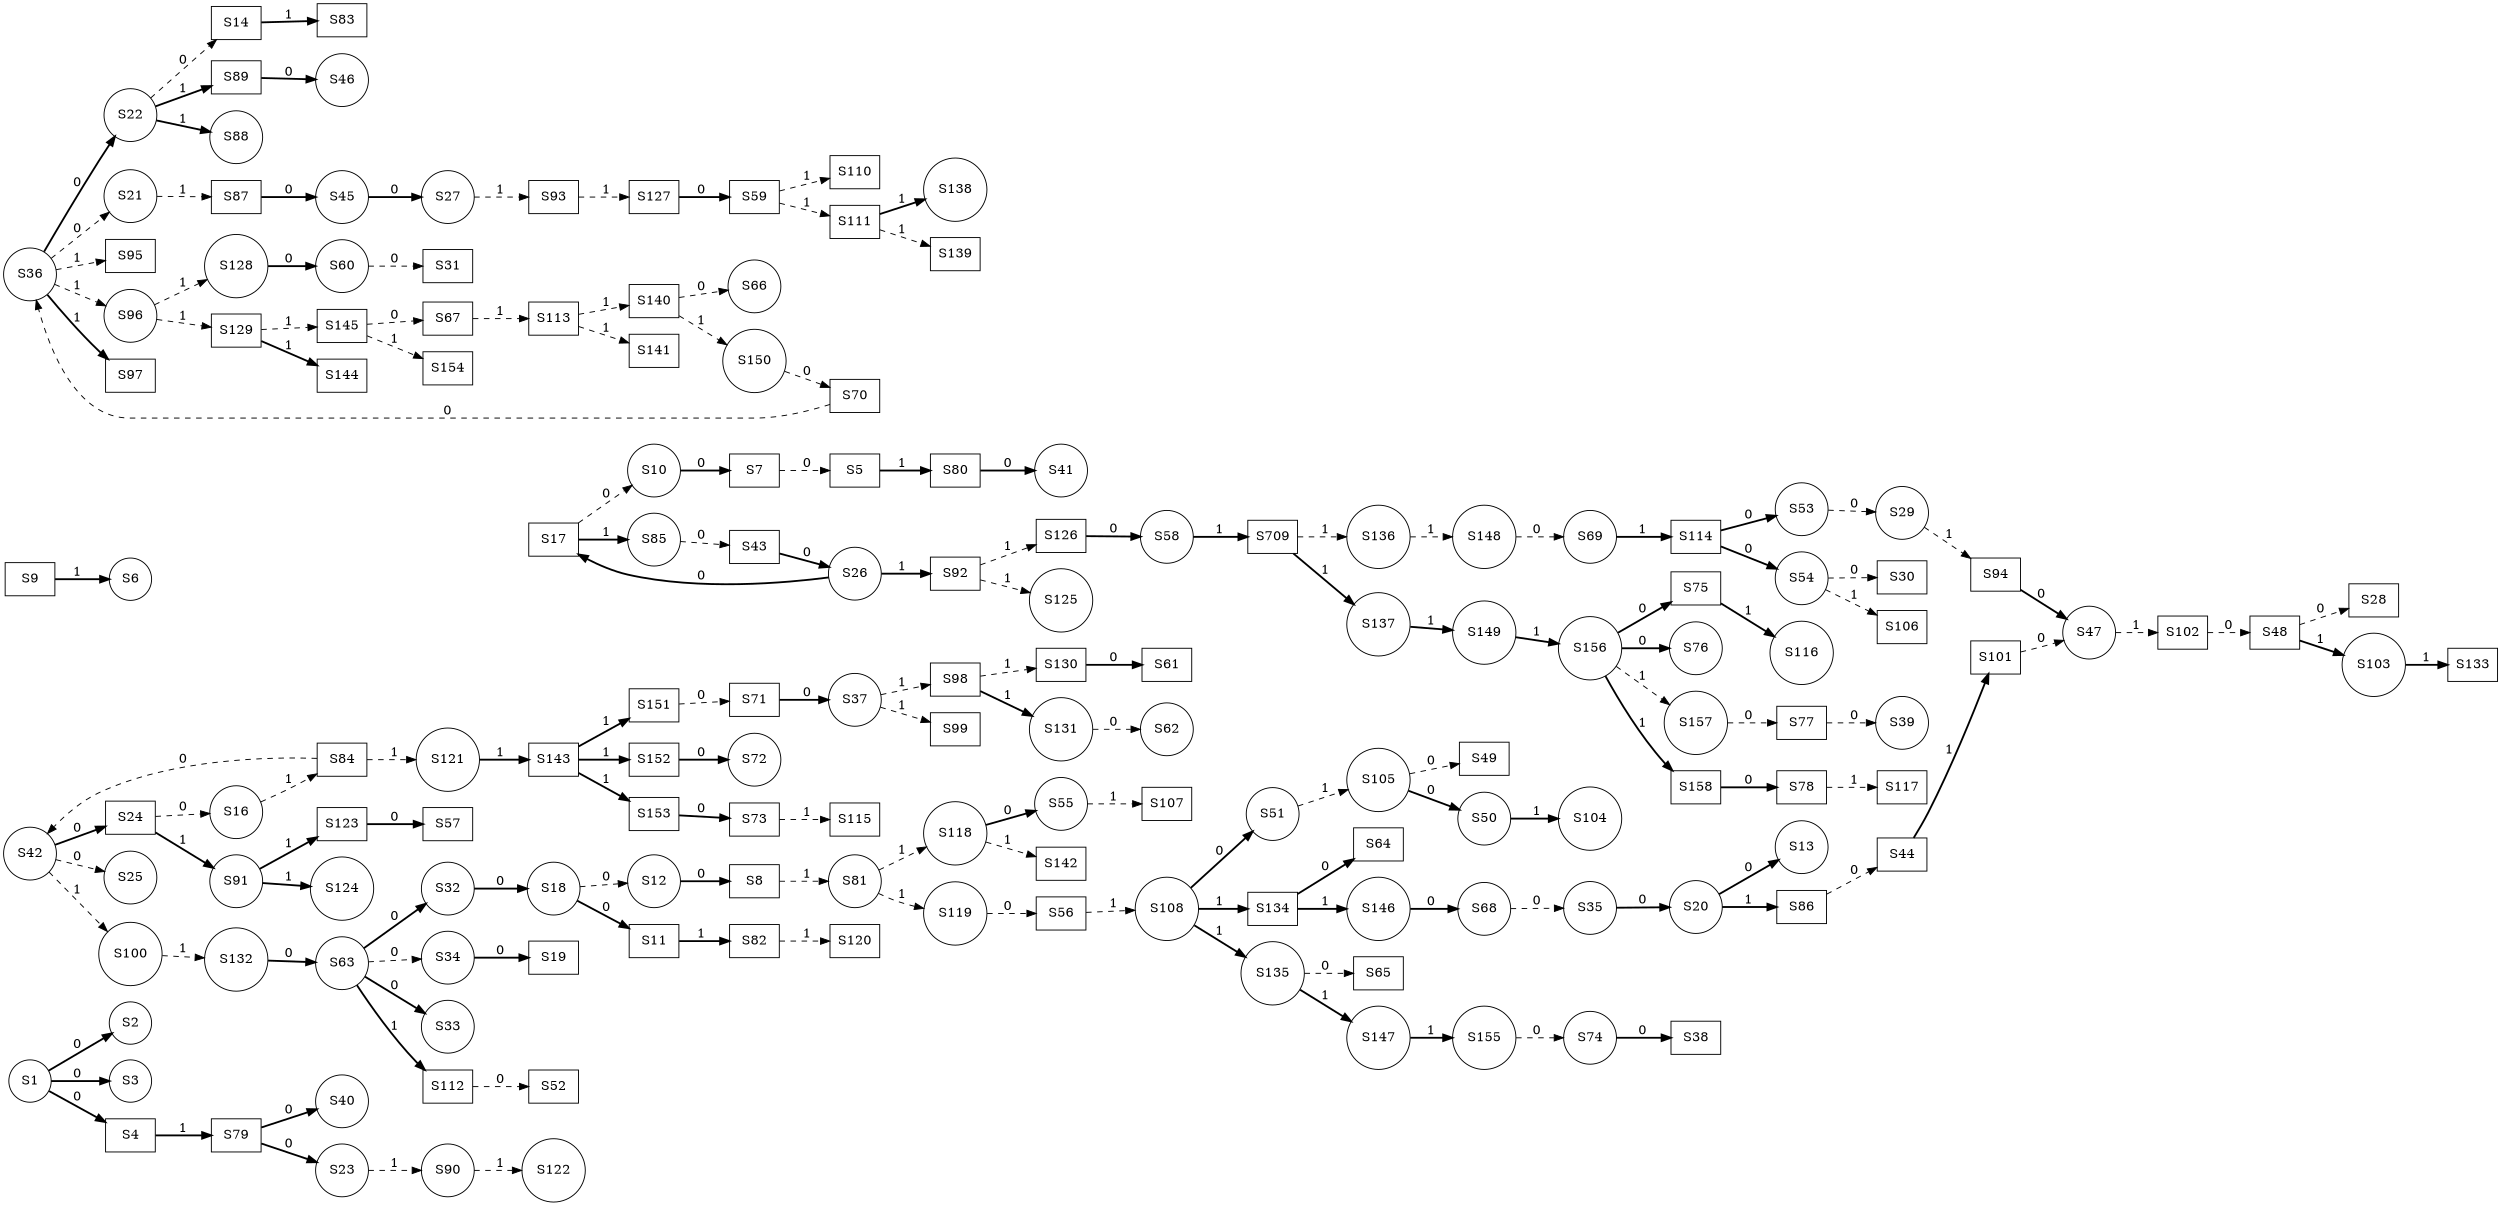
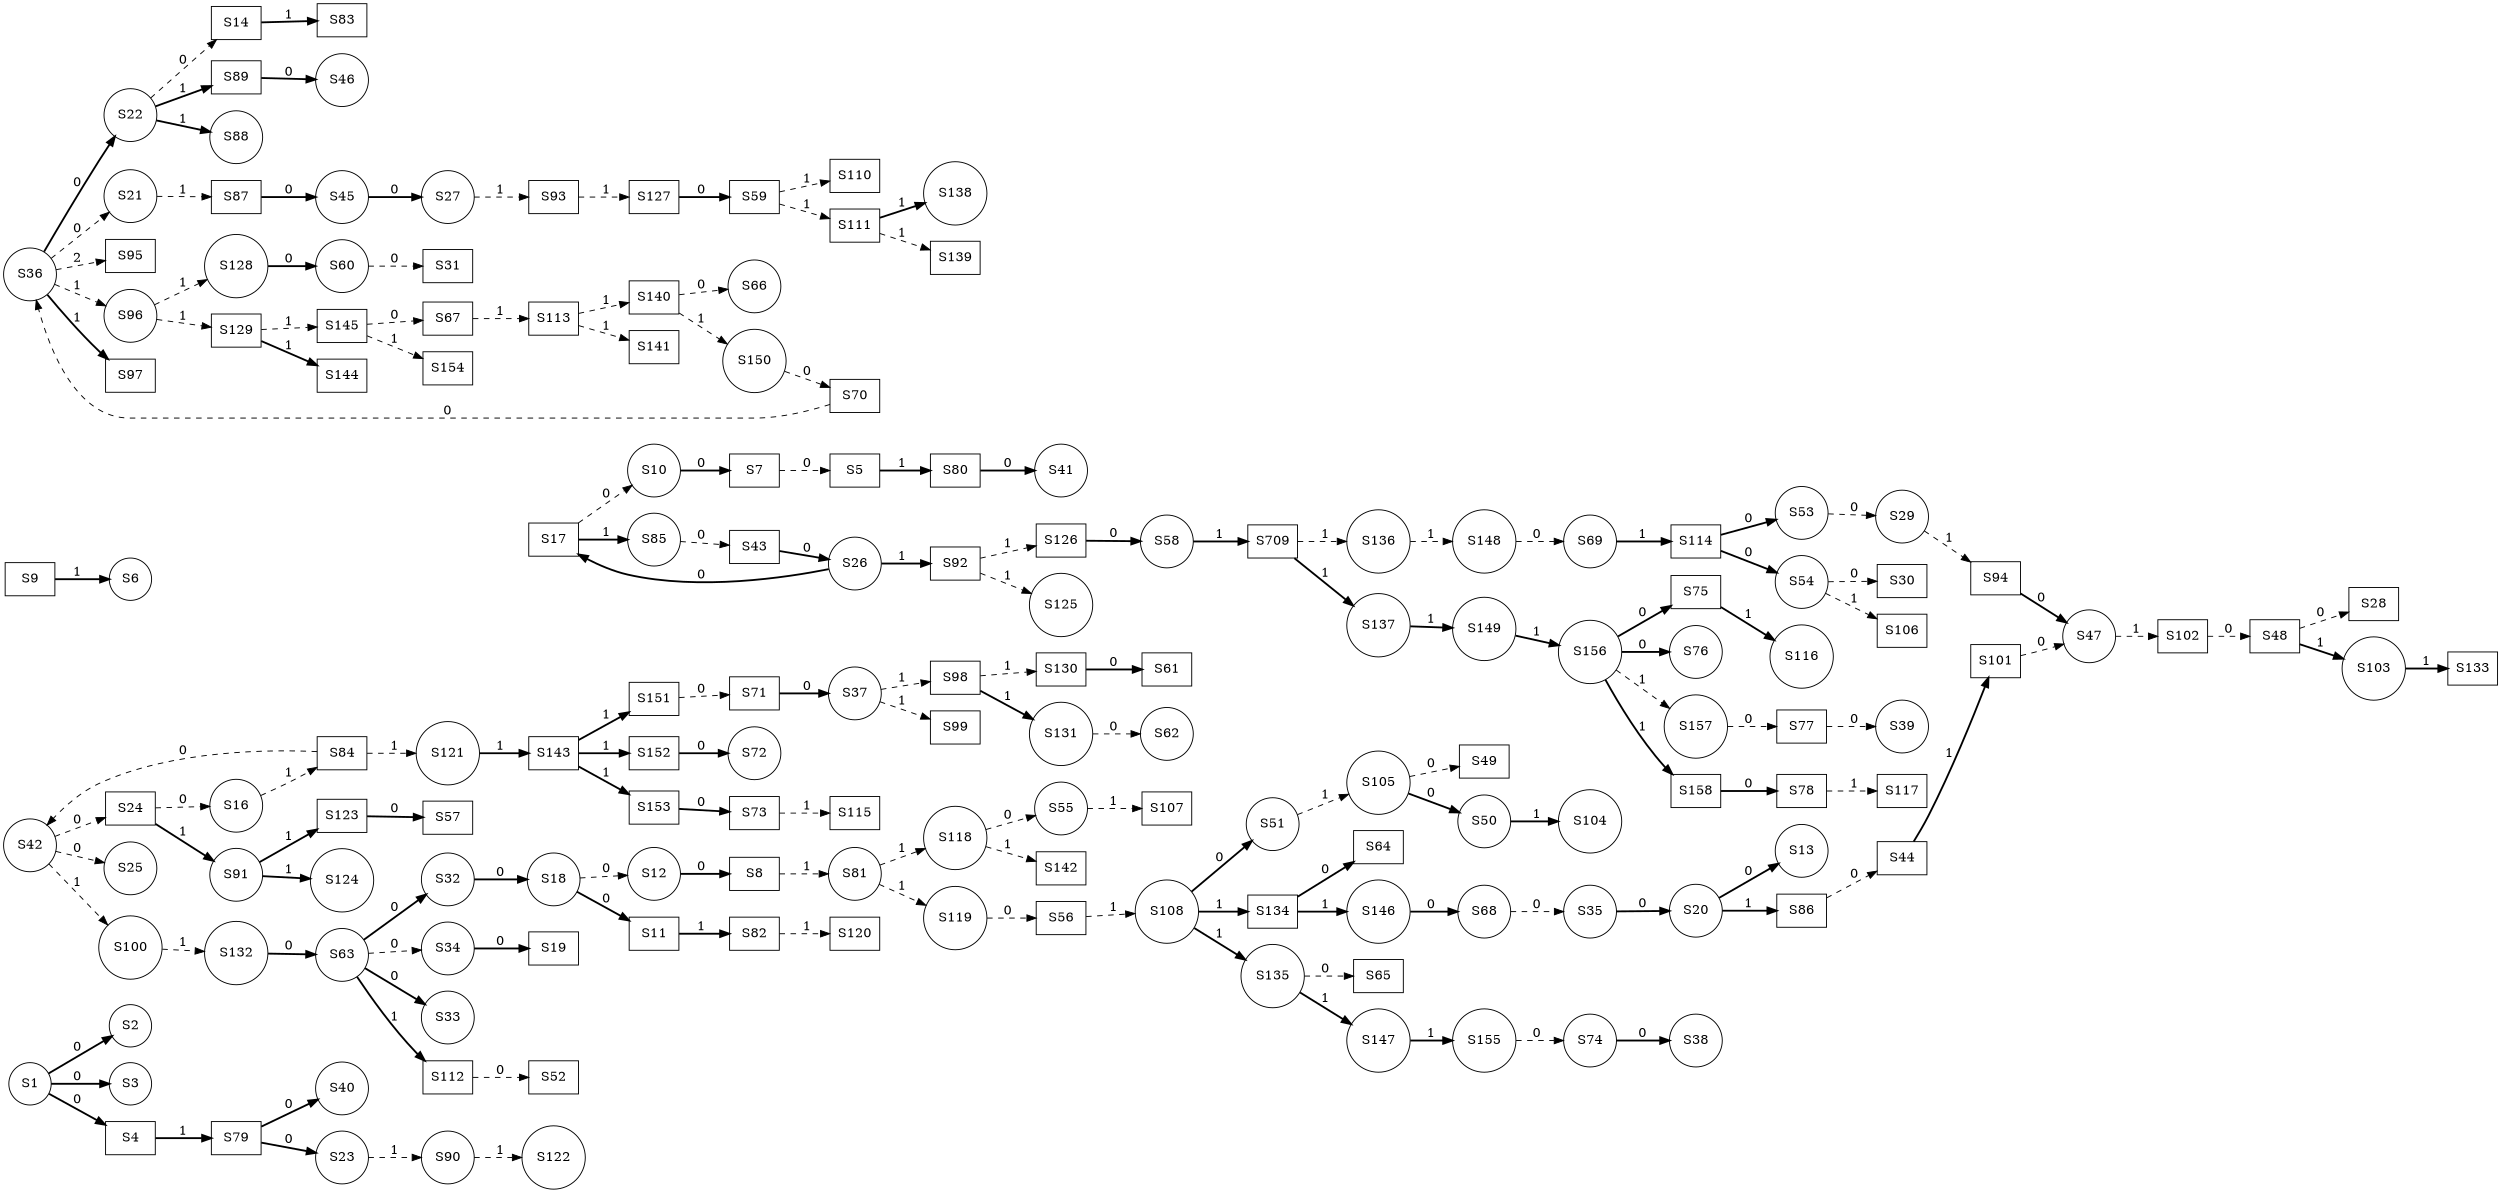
  strict digraph {
    rankdir=LR
    node [shape=box]
    edge [style=bold]
    S1 [shape=circle]
    S2 [shape=circle]
    S3 [shape=circle]
    S4
    S79
    S40 [shape=circle]
    S23 [shape=circle]
    S7
    S5
    S80
    S41 [shape=circle]
    S9
    S6 [shape=circle]
    S10 [shape=circle]
    S8
    S12 [shape=circle]
    S81 [shape=circle]
    S118 [shape=circle]
    S119 [shape=circle]
    S17
    S85 [shape=circle]
    S43
    S18 [shape=circle]
    S11
    S82
    S120
    S20 [shape=circle]
    S13 [shape=circle]
    S86
    S44
    S14
    S22 [shape=circle]
    S89
    S88 [shape=circle]
    S83
    S46 [shape=circle]
    S24
    S16 [shape=circle]
    S91 [shape=circle]
    S84
    S123
    S124 [shape=circle]
    S42 [shape=circle]
    S121 [shape=circle]
    S26 [shape=circle]
    S92
    S126
    S125 [shape=circle]
    S32 [shape=circle]
    S19
    S34 [shape=circle]
    S35 [shape=circle]
    S36 [shape=circle]
    S21 [shape=circle]
    S95
    S96 [shape=circle]
    S97
    S87
    S128 [shape=circle]
    S129
    S45 [shape=circle]
    S90 [shape=circle]
    S122 [shape=circle]
    S25 [shape=circle]
    S100 [shape=circle]
    S132 [shape=circle]
    S27 [shape=circle]
    S93
    S127
    S48
    S28
    S103 [shape=circle]
    S133
    S53 [shape=circle]
    S29 [shape=circle]
    S94
    S47 [shape=circle]
    S30
    S54 [shape=circle]
    S106
    S31
    S60 [shape=circle]
    S63 [shape=circle]
    S33 [shape=circle]
    S112
    S52
    S68 [shape=circle]
    S70
    S71
    S37 [shape=circle]
    S98
    S99
    S130
    S131 [shape=circle]
-   S38
+   S38 [shape=circle]
    S74 [shape=circle]
    S77
    S39 [shape=circle]
    S143
    S101
    S102
    S49
    S105 [shape=circle]
    S50 [shape=circle]
    S104 [shape=circle]
    S108 [shape=circle]
    S51 [shape=circle]
    S134
    S135 [shape=circle]
    S64
    S146 [shape=circle]
    S65
    S147 [shape=circle]
    S114
    S55 [shape=circle]
    S142
    S107
    S56
    S57
    S58 [shape=circle]
    n121 [label=S709]
    S136 [shape=circle]
    S137 [shape=circle]
    S59
    S110
    S111
    S138 [shape=circle]
    S139
    S61
    S62 [shape=circle]
    S155 [shape=circle]
    S140
    S66 [shape=circle]
    S150 [shape=circle]
    S145
    S67
    S154
    S113
    S141
    S148 [shape=circle]
    S69 [shape=circle]
    S151
    S152
    S72 [shape=circle]
    S153
    S73
    S115
    S75
    S156 [shape=circle]
    S76 [shape=circle]
    S157 [shape=circle]
    S158
    S116 [shape=circle]
    S78
    S117
    S144
    S149 [shape=circle]
    S1 -> S2 [label=0]
    S1 -> S3 [label=0]
    S1 -> S4 [label=0]
    S4 -> S79 [label=1]
    S79 -> S40 [label=0]
    S79 -> S23 [label=0]
    S23 -> S90 [label=1 style=dashed]
    S7 -> S5 [label=0 style=dashed]
    S5 -> S80 [label=1]
    S80 -> S41 [label=0]
    S9 -> S6 [label=1]
    S10 -> S7 [label=0]
    S8 -> S81 [label=1 style=dashed]
    S12 -> S8 [label=0]
    S81 -> S118 [label=1 style=dashed]
    S81 -> S119 [label=1 style=dashed]
-   S118 -> S55 [label=0]
+   S118 -> S55 [label=0 style=dashed]
    S118 -> S142 [label=1 style=dashed]
    S119 -> S56 [label=0 style=dashed]
    S17 -> S10 [label=0 style=dashed]
    S17 -> S85 [label=1]
    S85 -> S43 [label=0 style=dashed]
    S43 -> S26 [label=0]
    S18 -> S12 [label=0 style=dashed]
    S18 -> S11 [label=0]
    S11 -> S82 [label=1]
    S82 -> S120 [label=1 style=dashed]
    S20 -> S13 [label=0]
    S20 -> S86 [label=1]
    S86 -> S44 [label=0 style=dashed]
    S44 -> S101 [label=1]
    S14 -> S83 [label=1]
    S22 -> S14 [label=0 style=dashed]
    S22 -> S89 [label=1]
    S22 -> S88 [label=1]
    S89 -> S46 [label=0]
    S24 -> S16 [label=0 style=dashed]
    S24 -> S91 [label=1]
    S16 -> S84 [label=1 style=dashed]
    S91 -> S123 [label=1]
    S91 -> S124 [label=1]
    S84 -> S42 [label=0 style=dashed]
    S84 -> S121 [label=1 style=dashed]
    S123 -> S57 [label=0]
-   S42 -> S24 [label=0]
+   S42 -> S24 [label=0 style=dashed]
    S42 -> S25 [label=0 style=dashed]
    S42 -> S100 [label=1 style=dashed]
    S121 -> S143 [label=1]
    S26 -> S17 [label=0]
    S26 -> S92 [label=1]
    S92 -> S126 [label=1 style=dashed]
    S92 -> S125 [label=1 style=dashed]
    S126 -> S58 [label=0]
    S32 -> S18 [label=0]
    S34 -> S19 [label=0]
    S35 -> S20 [label=0]
    S36 -> S22 [label=0]
    S36 -> S21 [label=0 style=dashed]
-   S36 -> S95 [label=1 style=dashed]
+   S36 -> S95 [label=2 style=dashed]
    S36 -> S96 [label=1 style=dashed]
    S36 -> S97 [label=1]
    S21 -> S87 [label=1 style=dashed]
    S96 -> S128 [label=1 style=dashed]
    S96 -> S129 [label=1 style=dashed]
    S87 -> S45 [label=0]
    S128 -> S60 [label=0]
    S129 -> S145 [label=1 style=dashed]
    S129 -> S144 [label=1]
    S45 -> S27 [label=0]
    S90 -> S122 [label=1 style=dashed]
    S100 -> S132 [label=1 style=dashed]
    S132 -> S63 [label=0]
    S27 -> S93 [label=1 style=dashed]
    S93 -> S127 [label=1 style=dashed]
    S127 -> S59 [label=0]
    S48 -> S28 [label=0 style=dashed]
    S48 -> S103 [label=1]
    S103 -> S133 [label=1]
    S53 -> S29 [label=0 style=dashed]
    S29 -> S94 [label=1 style=dashed]
    S94 -> S47 [label=0]
    S47 -> S102 [label=1 style=dashed]
    S54 -> S30 [label=0 style=dashed]
    S54 -> S106 [label=1 style=dashed]
    S60 -> S31 [label=0 style=dashed]
    S63 -> S32 [label=0]
    S63 -> S34 [label=0 style=dashed]
    S63 -> S33 [label=0]
    S63 -> S112 [label=1]
    S112 -> S52 [label=0 style=dashed]
    S68 -> S35 [label=0 style=dashed]
    S70 -> S36 [label=0 style=dashed]
    S71 -> S37 [label=0]
    S37 -> S98 [label=1 style=dashed]
    S37 -> S99 [label=1 style=dashed]
    S98 -> S130 [label=1 style=dashed]
    S98 -> S131 [label=1]
    S130 -> S61 [label=0]
    S131 -> S62 [label=0 style=dashed]
    S74 -> S38 [label=0]
    S77 -> S39 [label=0 style=dashed]
    S143 -> S151 [label=1]
    S143 -> S152 [label=1]
    S143 -> S153 [label=1]
    S101 -> S47 [label=0 style=dashed]
    S102 -> S48 [label=0 style=dashed]
    S105 -> S49 [label=0 style=dashed]
    S105 -> S50 [label=0]
    S50 -> S104 [label=1]
    S108 -> S51 [label=0]
    S108 -> S134 [label=1]
    S108 -> S135 [label=1]
    S51 -> S105 [label=1 style=dashed]
    S134 -> S64 [label=0]
    S134 -> S146 [label=1]
    S135 -> S65 [label=0 style=dashed]
    S135 -> S147 [label=1]
    S146 -> S68 [label=0]
    S147 -> S155 [label=1]
    S114 -> S53 [label=0]
    S114 -> S54 [label=0]
    S55 -> S107 [label=1 style=dashed]
    S56 -> S108 [label=1 style=dashed]
    S58 -> n121 [label=1]
    n121 -> S136 [label=1 style=dashed]
    n121 -> S137 [label=1]
    S136 -> S148 [label=1 style=dashed]
    S137 -> S149 [label=1]
    S59 -> S110 [label=1 style=dashed]
    S59 -> S111 [label=1 style=dashed]
    S111 -> S138 [label=1]
    S111 -> S139 [label=1 style=dashed]
    S155 -> S74 [label=0 style=dashed]
    S140 -> S66 [label=0 style=dashed]
    S140 -> S150 [label=1 style=dashed]
    S150 -> S70 [label=0 style=dashed]
    S145 -> S67 [label=0 style=dashed]
    S145 -> S154 [label=1 style=dashed]
    S67 -> S113 [label=1 style=dashed]
    S113 -> S140 [label=1 style=dashed]
    S113 -> S141 [label=1 style=dashed]
    S148 -> S69 [label=0 style=dashed]
    S69 -> S114 [label=1]
    S151 -> S71 [label=0 style=dashed]
    S152 -> S72 [label=0]
    S153 -> S73 [label=0]
    S73 -> S115 [label=1 style=dashed]
    S75 -> S116 [label=1]
    S156 -> S75 [label=0]
    S156 -> S76 [label=0]
    S156 -> S157 [label=1 style=dashed]
    S156 -> S158 [label=1]
    S157 -> S77 [label=0 style=dashed]
    S158 -> S78 [label=0]
    S78 -> S117 [label=1 style=dashed]
    S149 -> S156 [label=1]
  }
